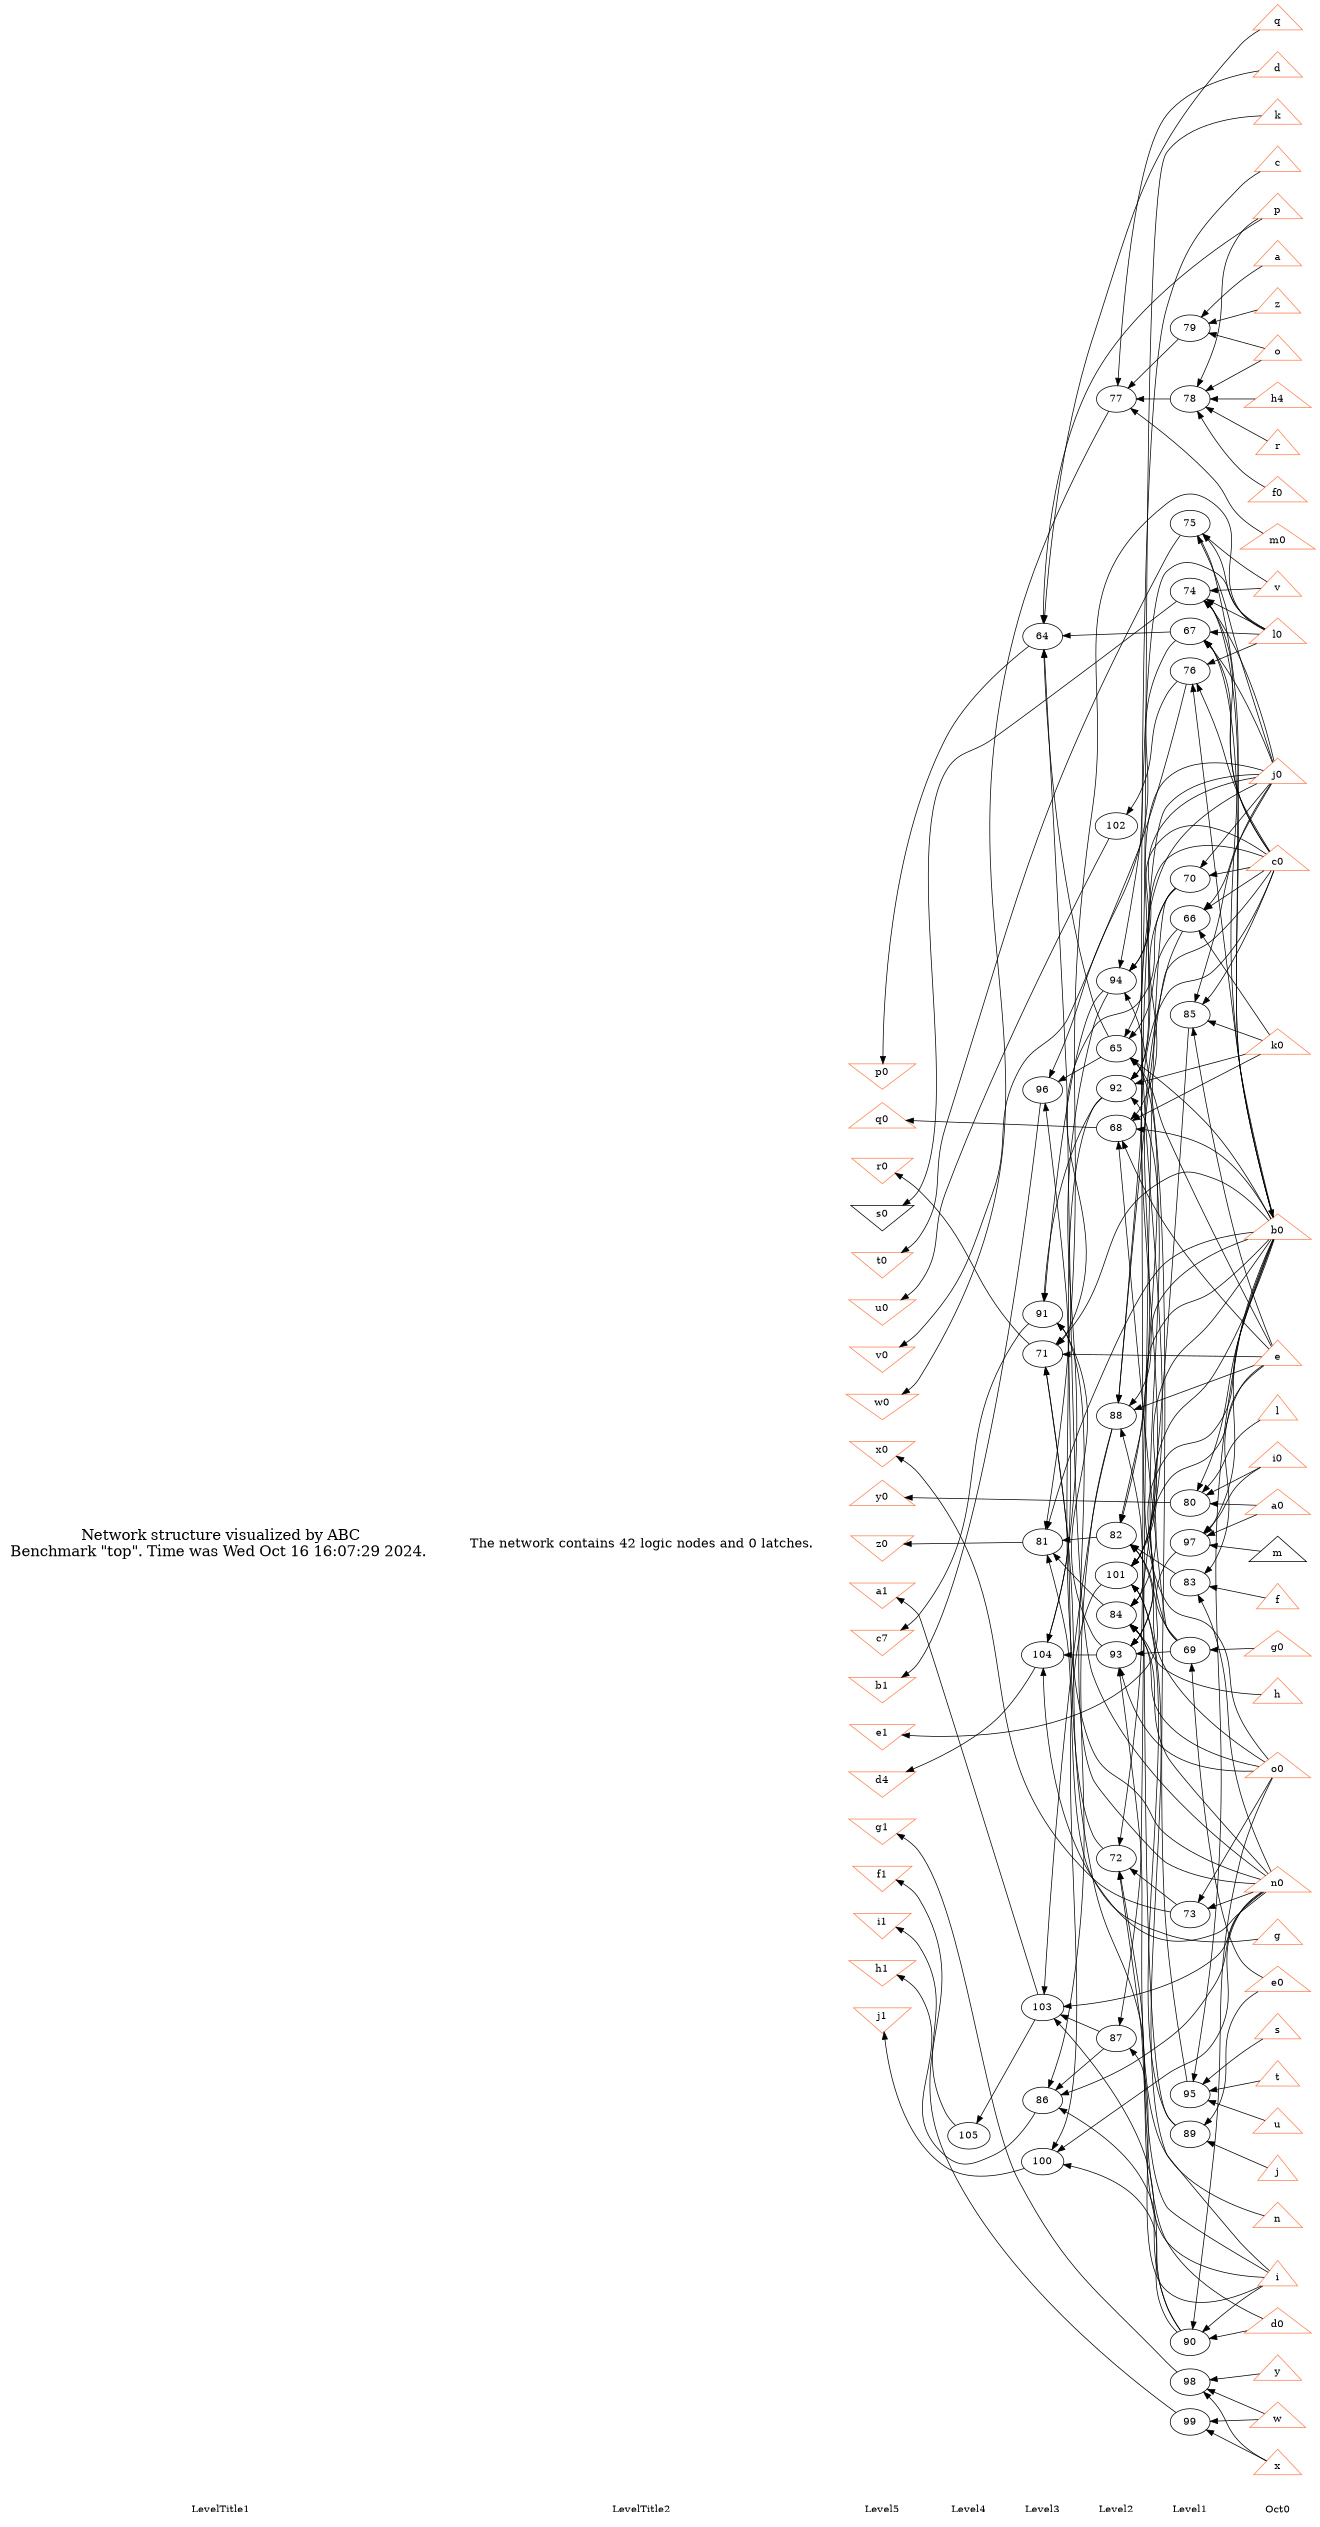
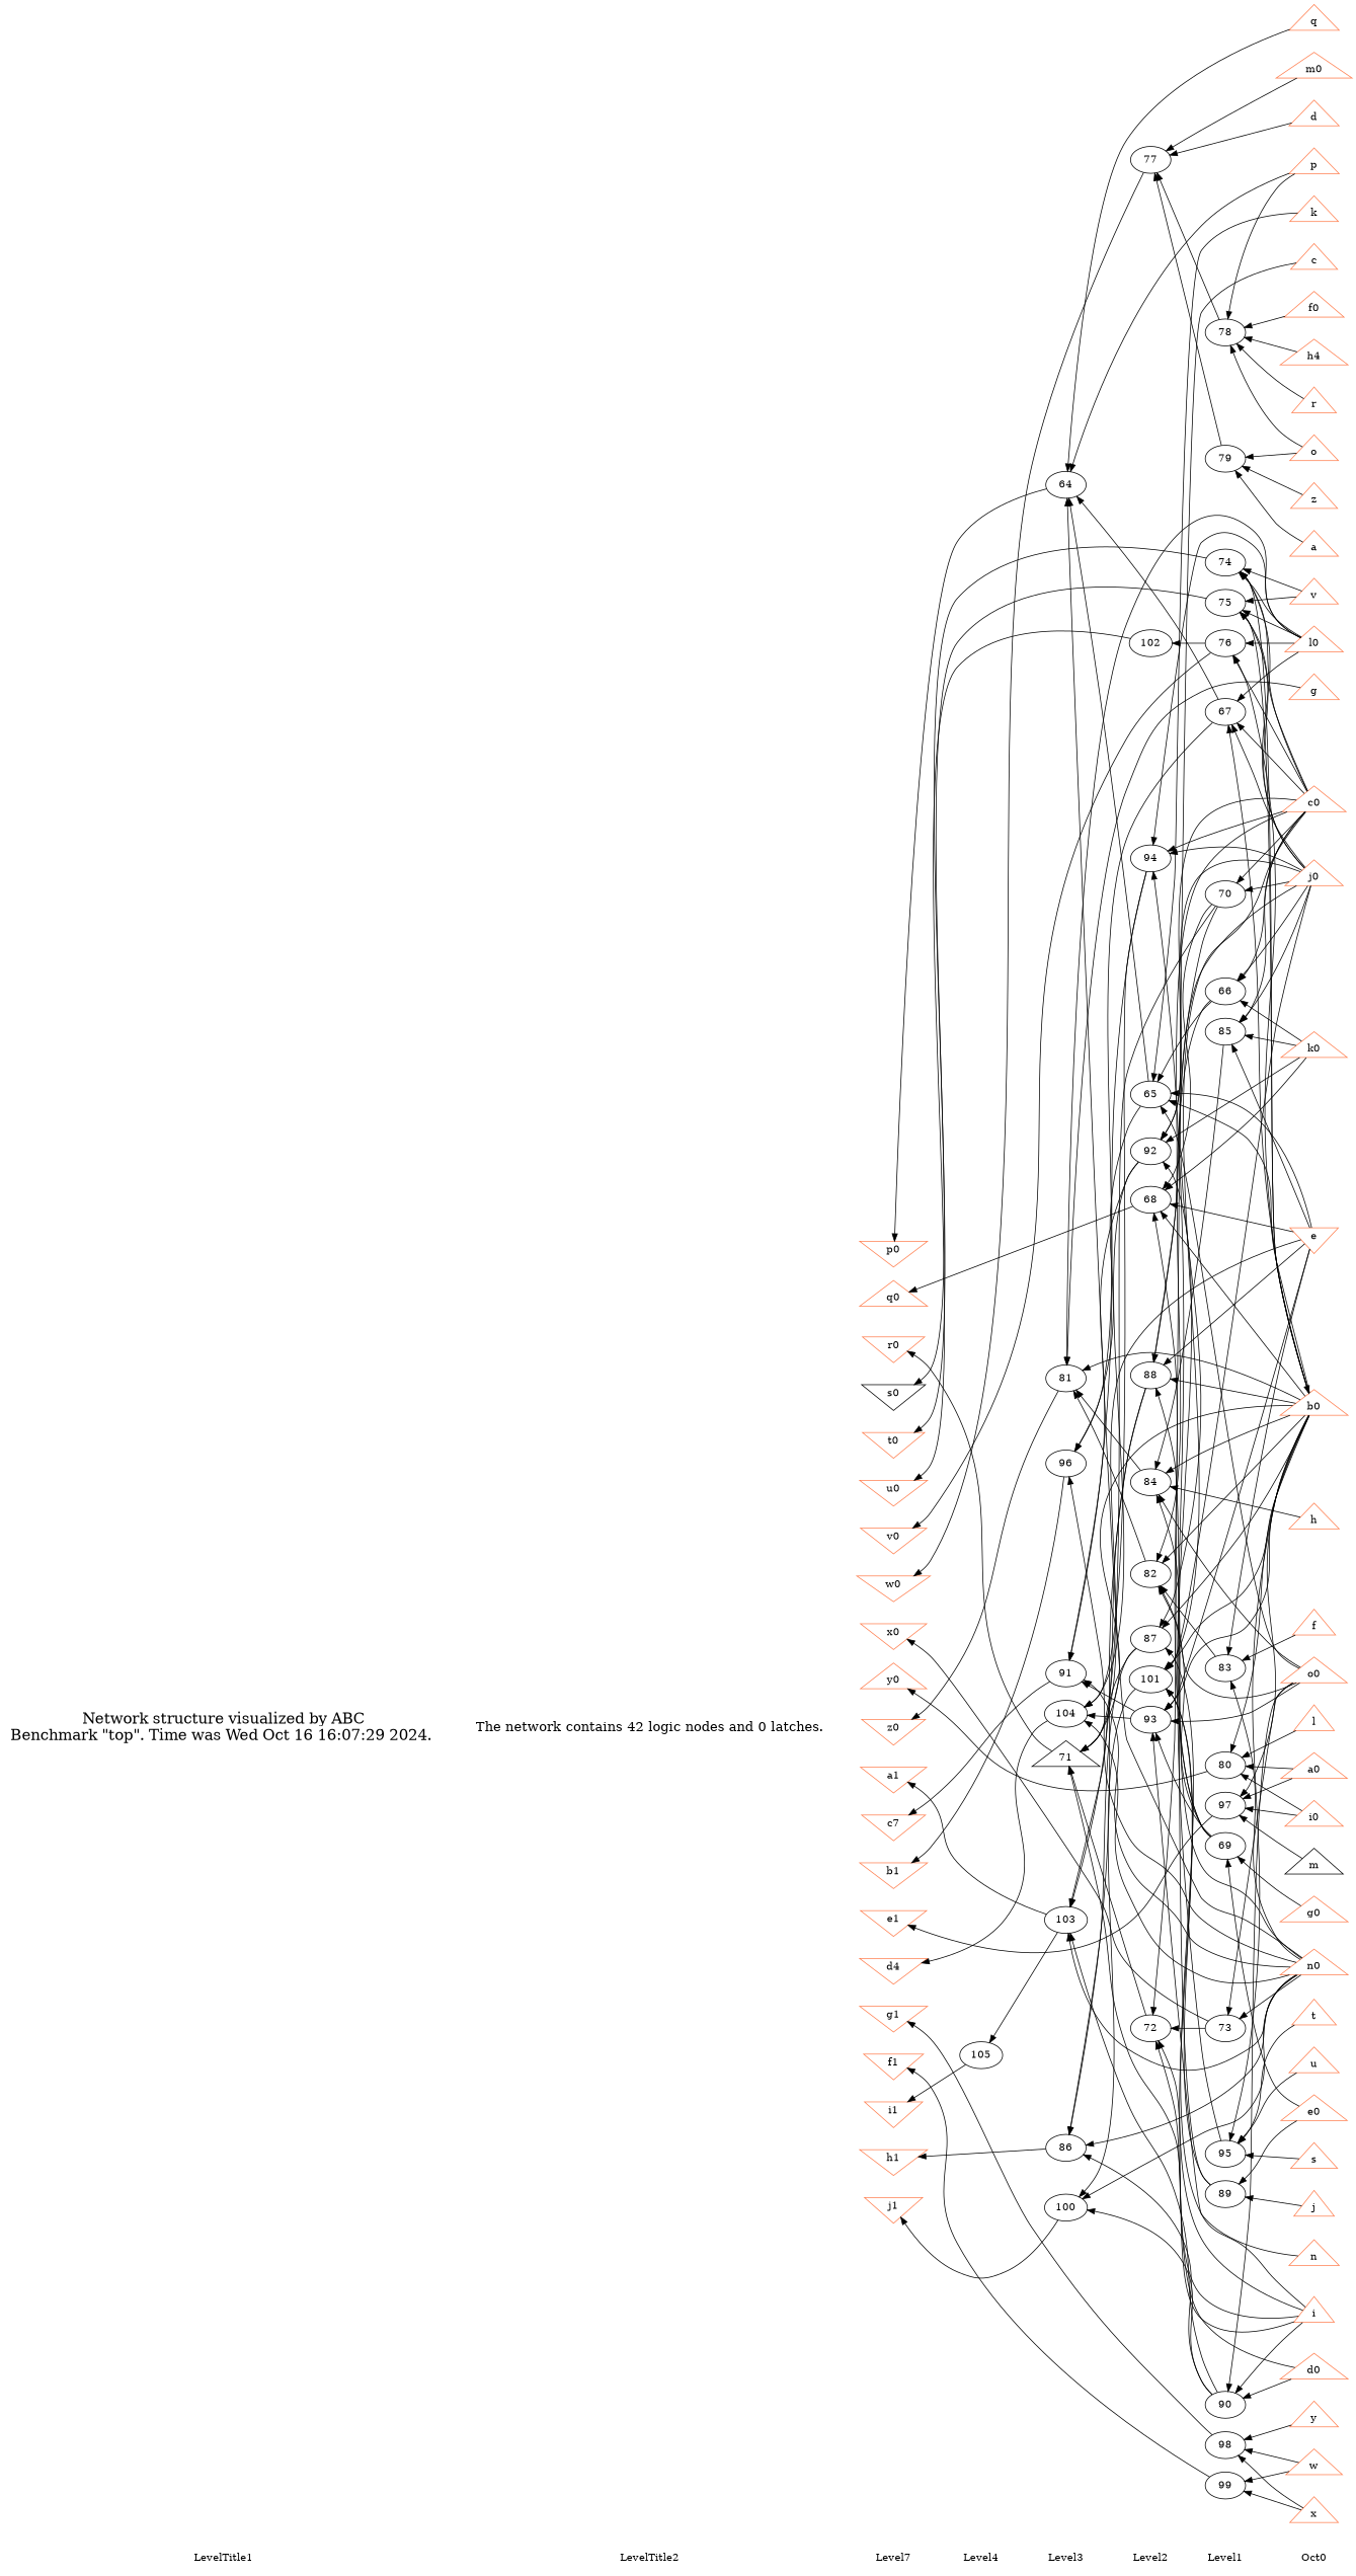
  digraph {
    rankdir=LR
    node [shape=triangle color=coral fillcolor=coral]
    edge [dir=back style=solid]
    LevelTitle1 [shape=plaintext color="" fillcolor=""]
    LevelTitle2 [shape=plaintext color="" fillcolor=""]
-   Level5 [shape=plaintext color="" fillcolor=""]
+   Level5 [shape=plaintext label=Level7 color="" fillcolor=""]
    Level4 [shape=plaintext color="" fillcolor=""]
    Level3 [shape=plaintext color="" fillcolor=""]
    Level2 [shape=plaintext color="" fillcolor=""]
    Level1 [shape=plaintext color="" fillcolor=""]
    n8 [label=Oct0 shape=plaintext color="" fillcolor=""]
    n9 [fontname="Times-Roman" fontsize=20 label="Network structure visualized by ABC\nBenchmark \"top\". Time was Wed Oct 16 16:07:29 2024. " shape=plaintext color="" fillcolor=""]
    n10 [fontname="Times-Roman" fontsize=18 label="The network contains 42 logic nodes and 0 latches.\n" shape=plaintext color="" fillcolor=""]
    n11 [label=p0 shape=invtriangle]
    n12 [label=q0]
    n13 [label=r0 shape=invtriangle]
    n14 [color=black label=s0 shape=invtriangle]
    n15 [label=t0 shape=invtriangle]
    n16 [label=u0 shape=invtriangle]
    n17 [label=v0 shape=invtriangle]
    n18 [label=w0 shape=invtriangle]
    n19 [label=x0 shape=invtriangle]
    n20 [label=y0]
    n21 [label=z0 shape=invtriangle]
    n22 [label=a1 shape=invtriangle]
    n23 [label=c7 shape=invtriangle]
    n24 [label=b1 shape=invtriangle]
    n25 [label=e1 shape=invtriangle]
    n26 [label=d4 shape=invtriangle]
    n27 [label=g1 shape=invtriangle]
    n28 [label=f1 shape=invtriangle]
    n29 [label=i1 shape=invtriangle]
    n30 [label=h1 shape=invtriangle]
    n31 [label=j1 shape=invtriangle]
    n32 [label="105\n" shape=ellipse color="" fillcolor=""]
    n33 [label="64\n" shape=ellipse color="" fillcolor=""]
-   n34 [label="71\n" shape=ellipse color="" fillcolor=""]
+   n34 [label="71\n" color="" fillcolor=""]
    n35 [label="81\n" shape=ellipse color="" fillcolor=""]
    n36 [label="86\n" shape=ellipse color="" fillcolor=""]
    n37 [label="91\n" shape=ellipse color="" fillcolor=""]
    n38 [label="96\n" shape=ellipse color="" fillcolor=""]
    n39 [label="100\n" shape=ellipse color="" fillcolor=""]
    n40 [label="103\n" shape=ellipse color="" fillcolor=""]
    n41 [label="104\n" shape=ellipse color="" fillcolor=""]
    n42 [label="65\n" shape=ellipse color="" fillcolor=""]
    n43 [label="68\n" shape=ellipse color="" fillcolor=""]
    n44 [label="72\n" shape=ellipse color="" fillcolor=""]
    n45 [label="77\n" shape=ellipse color="" fillcolor=""]
    n46 [label="82\n" shape=ellipse color="" fillcolor=""]
    n47 [label="84\n" shape=ellipse color="" fillcolor=""]
    n48 [label="87\n" shape=ellipse color="" fillcolor=""]
    n49 [label="88\n" shape=ellipse color="" fillcolor=""]
    n50 [label="92\n" shape=ellipse color="" fillcolor=""]
    n51 [label="93\n" shape=ellipse color="" fillcolor=""]
    n52 [label="94\n" shape=ellipse color="" fillcolor=""]
    n53 [label="101\n" shape=ellipse color="" fillcolor=""]
    n54 [label="102\n" shape=ellipse color="" fillcolor=""]
    n55 [label="66\n" shape=ellipse color="" fillcolor=""]
    n56 [label="67\n" shape=ellipse color="" fillcolor=""]
    n57 [label="69\n" shape=ellipse color="" fillcolor=""]
    n58 [label="70\n" shape=ellipse color="" fillcolor=""]
    n59 [label="73\n" shape=ellipse color="" fillcolor=""]
    n60 [label="74\n" shape=ellipse color="" fillcolor=""]
    n61 [label="75\n" shape=ellipse color="" fillcolor=""]
    n62 [label="76\n" shape=ellipse color="" fillcolor=""]
    n63 [label="78\n" shape=ellipse color="" fillcolor=""]
    n64 [label="79\n" shape=ellipse color="" fillcolor=""]
    n65 [label="80\n" shape=ellipse color="" fillcolor=""]
    n66 [label="83\n" shape=ellipse color="" fillcolor=""]
    n67 [label="85\n" shape=ellipse color="" fillcolor=""]
    n68 [label="89\n" shape=ellipse color="" fillcolor=""]
    n69 [label="90\n" shape=ellipse color="" fillcolor=""]
    n70 [label="95\n" shape=ellipse color="" fillcolor=""]
    n71 [label="97\n" shape=ellipse color="" fillcolor=""]
    n72 [label="98\n" shape=ellipse color="" fillcolor=""]
    n73 [label="99\n" shape=ellipse color="" fillcolor=""]
    n74 [label=a]
    n75 [label=c]
    n76 [label=d]
-   n77 [label=e]
+   n77 [label=e shape=invtriangle]
    n78 [label=f]
    n79 [label=g]
    n80 [label=h]
    n81 [label=i]
    n82 [label=j]
    n83 [label=k]
    n84 [label=l]
    n85 [color=black label=m]
    n86 [label=n]
    n87 [label=o]
    n88 [label=p]
    n89 [label=a0]
    n90 [label=q]
    n91 [label=b0]
    n92 [label=r]
    n93 [label=c0]
    n94 [label=s]
    n95 [label=d0]
    n96 [label=t]
    n97 [label=e0]
    n98 [label=u]
    n99 [label=f0]
    n100 [label=v]
    n101 [label=g0]
    n102 [label=w]
    n103 [label=h4]
    n104 [label=x]
    n105 [label=i0]
    n106 [label=y]
    n107 [label=j0]
    n108 [label=z]
    n109 [label=k0]
    n110 [label=l0]
    n111 [label=m0]
    n112 [label=n0]
    n113 [label=o0]
    subgraph sub_1 {
      LevelTitle1
      LevelTitle2
      Level5
      Level4
      Level3
      Level2
      Level1
      n8
    }
    subgraph sub_2 {
      rank=same
      LevelTitle1
      n9
    }
    subgraph sub_3 {
      rank=same
      LevelTitle2
      n10
    }
    subgraph sub_4 {
      rank=same
      Level5
      n11
      n12
      n13
      n14
      n15
      n16
      n17
      n18
      n19
      n20
      n21
      n22
      n23
      n24
      n25
      n26
      n27
      n28
      n29
      n30
      n31
    }
    subgraph sub_5 {
      rank=same
      Level4
      n32
    }
    subgraph sub_6 {
      rank=same
      Level3
      n33
      n34
      n35
      n36
      n37
      n38
      n39
      n40
      n41
    }
    subgraph sub_7 {
      rank=same
      Level2
      n42
      n43
      n44
      n45
      n46
      n47
      n48
      n49
      n50
      n51
      n52
      n53
      n54
    }
    subgraph sub_8 {
      rank=same
      Level1
      n55
      n56
      n57
      n58
      n59
      n60
      n61
      n62
      n63
      n64
      n65
      n66
      n67
      n68
      n69
      n70
      n71
      n72
      n73
    }
    subgraph sub_9 {
      rank=same
      n8
      n74
      n75
      n76
      n77
      n78
      n79
      n80
      n81
      n82
      n83
      n84
      n85
      n86
      n87
      n88
      n89
      n90
      n91
      n92
      n93
      n94
      n95
      n96
      n97
      n98
      n99
      n100
      n101
      n102
      n103
      n104
      n105
      n106
      n107
      n108
      n109
      n110
      n111
      n112
      n113
    }
    LevelTitle1 -> LevelTitle2 [style=invis]
    LevelTitle2 -> Level5 [style=invis]
    Level5 -> Level4 [style=invis]
    Level4 -> Level3 [style=invis]
    Level3 -> Level2 [style=invis]
    Level2 -> Level1 [style=invis]
    Level1 -> n8 [style=invis]
    n9 -> n10 [style=invis]
    n10 -> n11 [style=invis]
    n10 -> n12 [style=invis]
    n10 -> n13 [style=invis]
    n10 -> n14 [style=invis]
    n10 -> n15 [style=invis]
    n10 -> n16 [style=invis]
    n10 -> n17 [style=invis]
    n10 -> n18 [style=invis]
    n10 -> n19 [style=invis]
    n10 -> n20 [style=invis]
    n10 -> n21 [style=invis]
    n10 -> n22 [style=invis]
    n10 -> n23 [style=invis]
    n10 -> n24 [style=invis]
    n10 -> n25 [style=invis]
    n10 -> n26 [style=invis]
    n10 -> n27 [style=invis]
    n10 -> n28 [style=invis]
    n10 -> n29 [style=invis]
    n10 -> n30 [style=invis]
    n10 -> n31 [style=invis]
    n11 -> n12 [style=invis]
    n11 -> n33
    n12 -> n13 [style=invis]
    n12 -> n43
    n13 -> n14 [style=invis]
    n13 -> n34
    n14 -> n15 [style=invis]
    n14 -> n60
    n15 -> n16 [style=invis]
    n15 -> n61
    n16 -> n17 [style=invis]
    n16 -> n54
    n17 -> n18 [style=invis]
    n17 -> n62
    n18 -> n19 [style=invis]
    n18 -> n45
    n19 -> n20 [style=invis]
    n19 -> n59
    n20 -> n21 [style=invis]
    n20 -> n65
    n21 -> n22 [style=invis]
    n21 -> n35
    n22 -> n23 [style=invis]
    n22 -> n40
    n23 -> n24 [style=invis]
    n23 -> n37
    n24 -> n25 [style=invis]
    n24 -> n38
    n25 -> n26 [style=invis]
    n25 -> n71
    n26 -> n27 [style=invis]
    n26 -> n41
    n27 -> n28 [style=invis]
    n27 -> n72
    n28 -> n29 [style=invis]
    n28 -> n73
    n29 -> n30 [style=invis]
    n29 -> n32
    n30 -> n31 [style=invis]
    n30 -> n36
    n31 -> n39
    n32 -> n40
    n33 -> n42
    n33 -> n56
    n33 -> n88
    n33 -> n90
    n33 -> n112
    n34 -> n44
    n34 -> n58
    n34 -> n77
    n34 -> n81
    n34 -> n91
    n35 -> n46
    n35 -> n47
    n35 -> n79
    n35 -> n91
    n35 -> n110
    n36 -> n48
    n36 -> n49
    n36 -> n69
    n36 -> n112
    n37 -> n50
    n37 -> n51
    n37 -> n52
    n37 -> n112
    n38 -> n42
    n38 -> n56
    n38 -> n112
    n39 -> n53
    n39 -> n69
    n39 -> n112
    n40 -> n48
    n40 -> n49
    n40 -> n69
    n40 -> n112
    n41 -> n50
    n41 -> n51
    n41 -> n52
    n41 -> n112
    n42 -> n55
    n42 -> n77
    n42 -> n83
    n42 -> n91
    n42 -> n113
    n43 -> n57
    n43 -> n58
    n43 -> n77
    n43 -> n91
    n43 -> n109
    n44 -> n59
    n44 -> n75
    n44 -> n81
    n44 -> n95
    n45 -> n63
    n45 -> n64
    n45 -> n76
    n45 -> n111
    n46 -> n55
    n46 -> n57
    n46 -> n66
    n46 -> n91
    n46 -> n113
    n47 -> n67
    n47 -> n80
    n47 -> n91
    n47 -> n112
    n47 -> n113
    n48 -> n58
    n48 -> n81
+   n48 -> n91
    n49 -> n68
    n49 -> n77
    n49 -> n91
    n49 -> n93
    n49 -> n107
    n50 -> n57
    n50 -> n93
    n50 -> n107
    n50 -> n109
    n51 -> n57
    n51 -> n77
    n51 -> n86
    n51 -> n91
    n51 -> n113
    n52 -> n70
    n52 -> n93
    n52 -> n107
    n52 -> n110
    n53 -> n68
    n53 -> n81
    n53 -> n91
    n53 -> n93
    n53 -> n107
    n54 -> n62
    n55 -> n93
    n55 -> n107
    n55 -> n109
    n56 -> n91
    n56 -> n93
    n56 -> n107
    n56 -> n110
    n57 -> n97
    n57 -> n101
    n58 -> n93
    n58 -> n107
    n59 -> n112
    n59 -> n113
    n60 -> n91
    n60 -> n93
    n60 -> n100
    n60 -> n107
    n60 -> n110
+   n61 -> n93
    n61 -> n100
    n61 -> n107
    n61 -> n110
    n62 -> n91
    n62 -> n93
    n62 -> n110
    n63 -> n87
    n63 -> n88
    n63 -> n92
    n63 -> n99
    n63 -> n103
    n64 -> n74
    n64 -> n87
    n64 -> n108
    n65 -> n84
    n65 -> n89
    n65 -> n91
    n65 -> n105
    n66 -> n77
    n66 -> n78
    n66 -> n112
    n67 -> n77
    n67 -> n93
    n67 -> n107
    n67 -> n109
    n68 -> n82
    n68 -> n97
    n69 -> n81
    n69 -> n95
    n69 -> n113
    n70 -> n91
    n70 -> n94
    n70 -> n96
    n70 -> n98
    n71 -> n85
    n71 -> n89
    n71 -> n91
    n71 -> n105
    n72 -> n102
    n72 -> n104
    n72 -> n106
    n73 -> n102
    n73 -> n104
    n91 -> n61
  }
